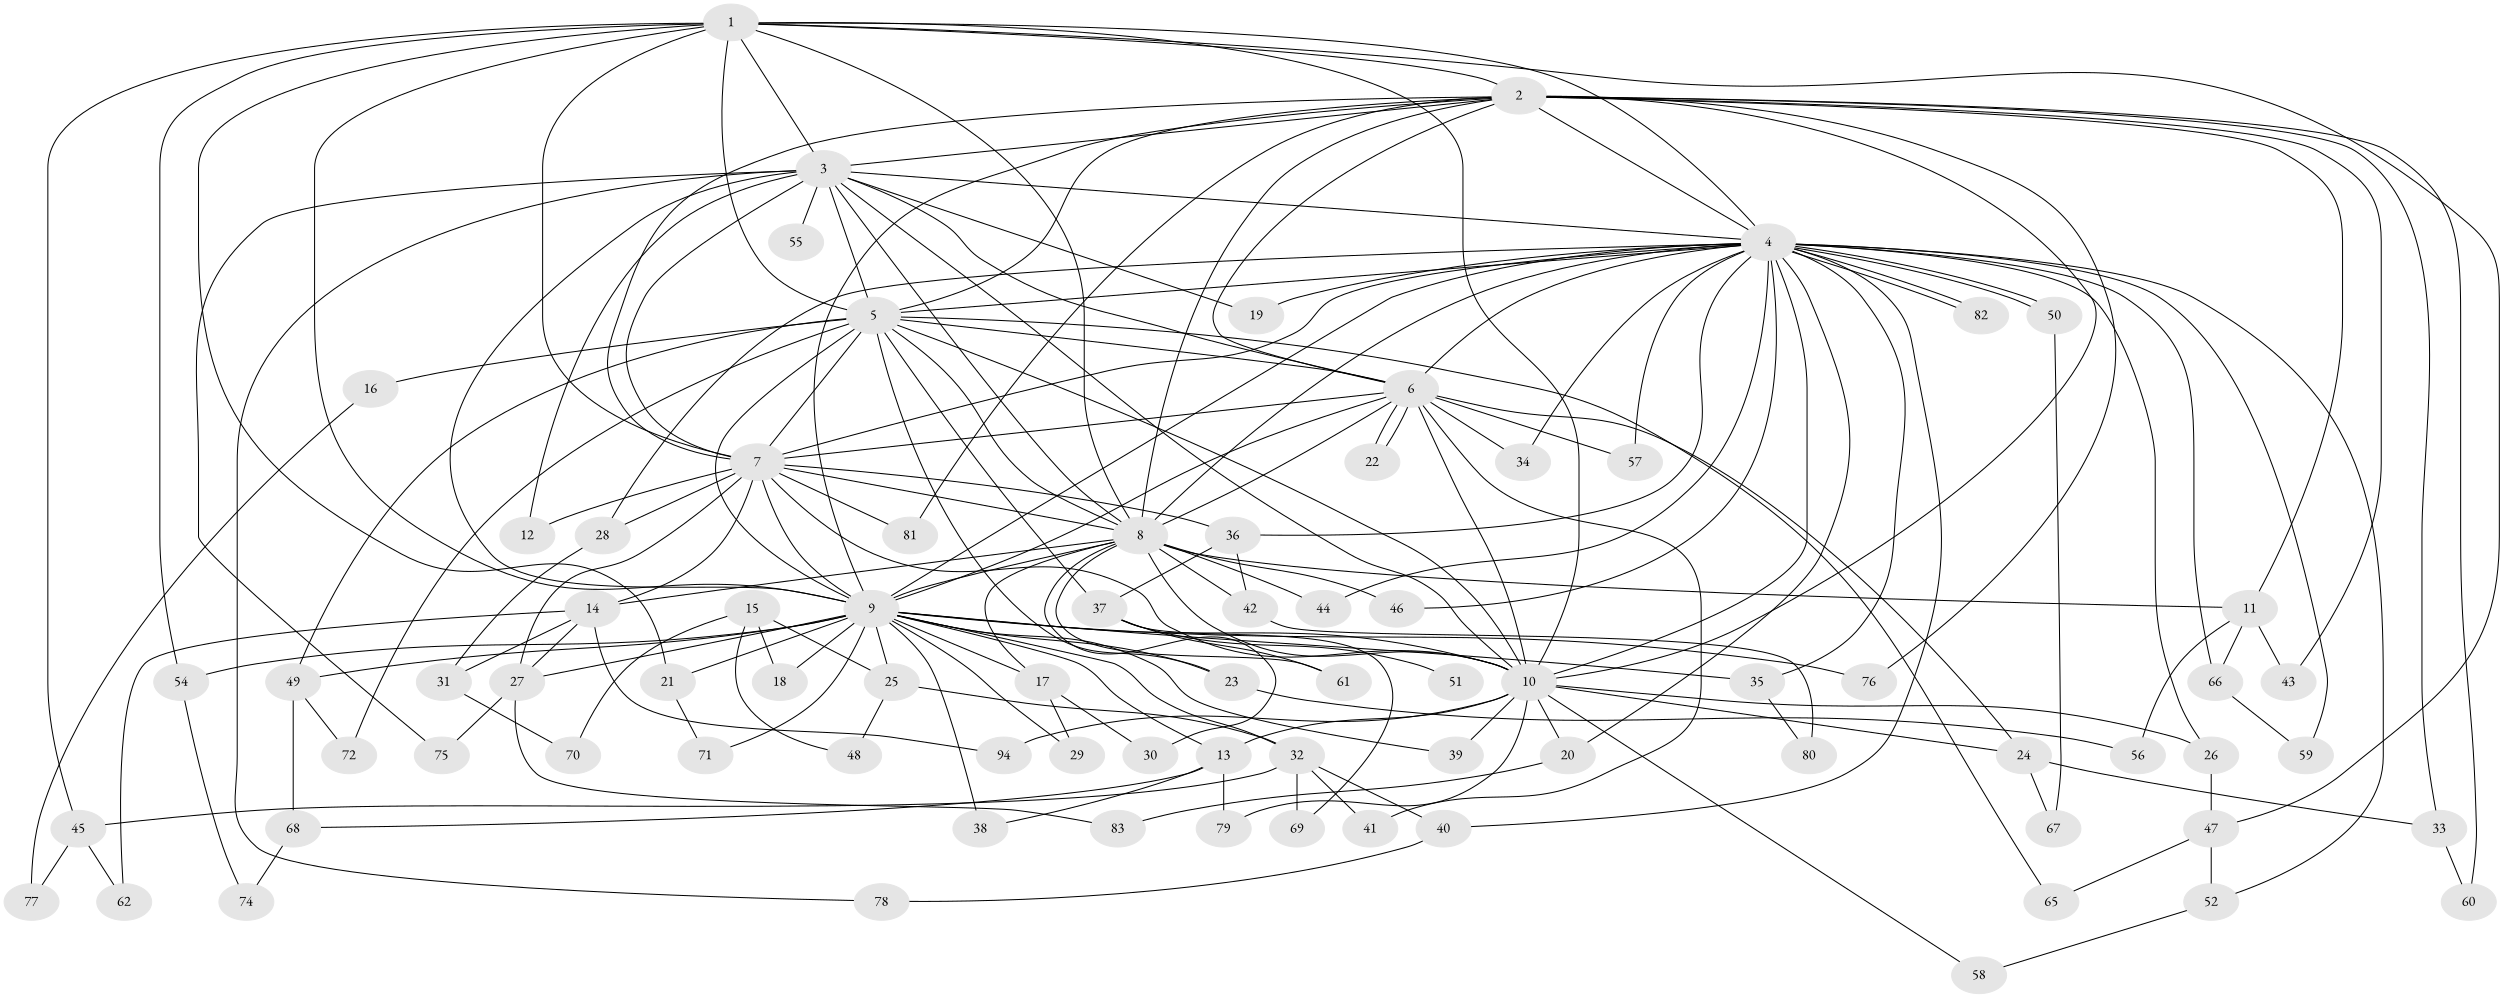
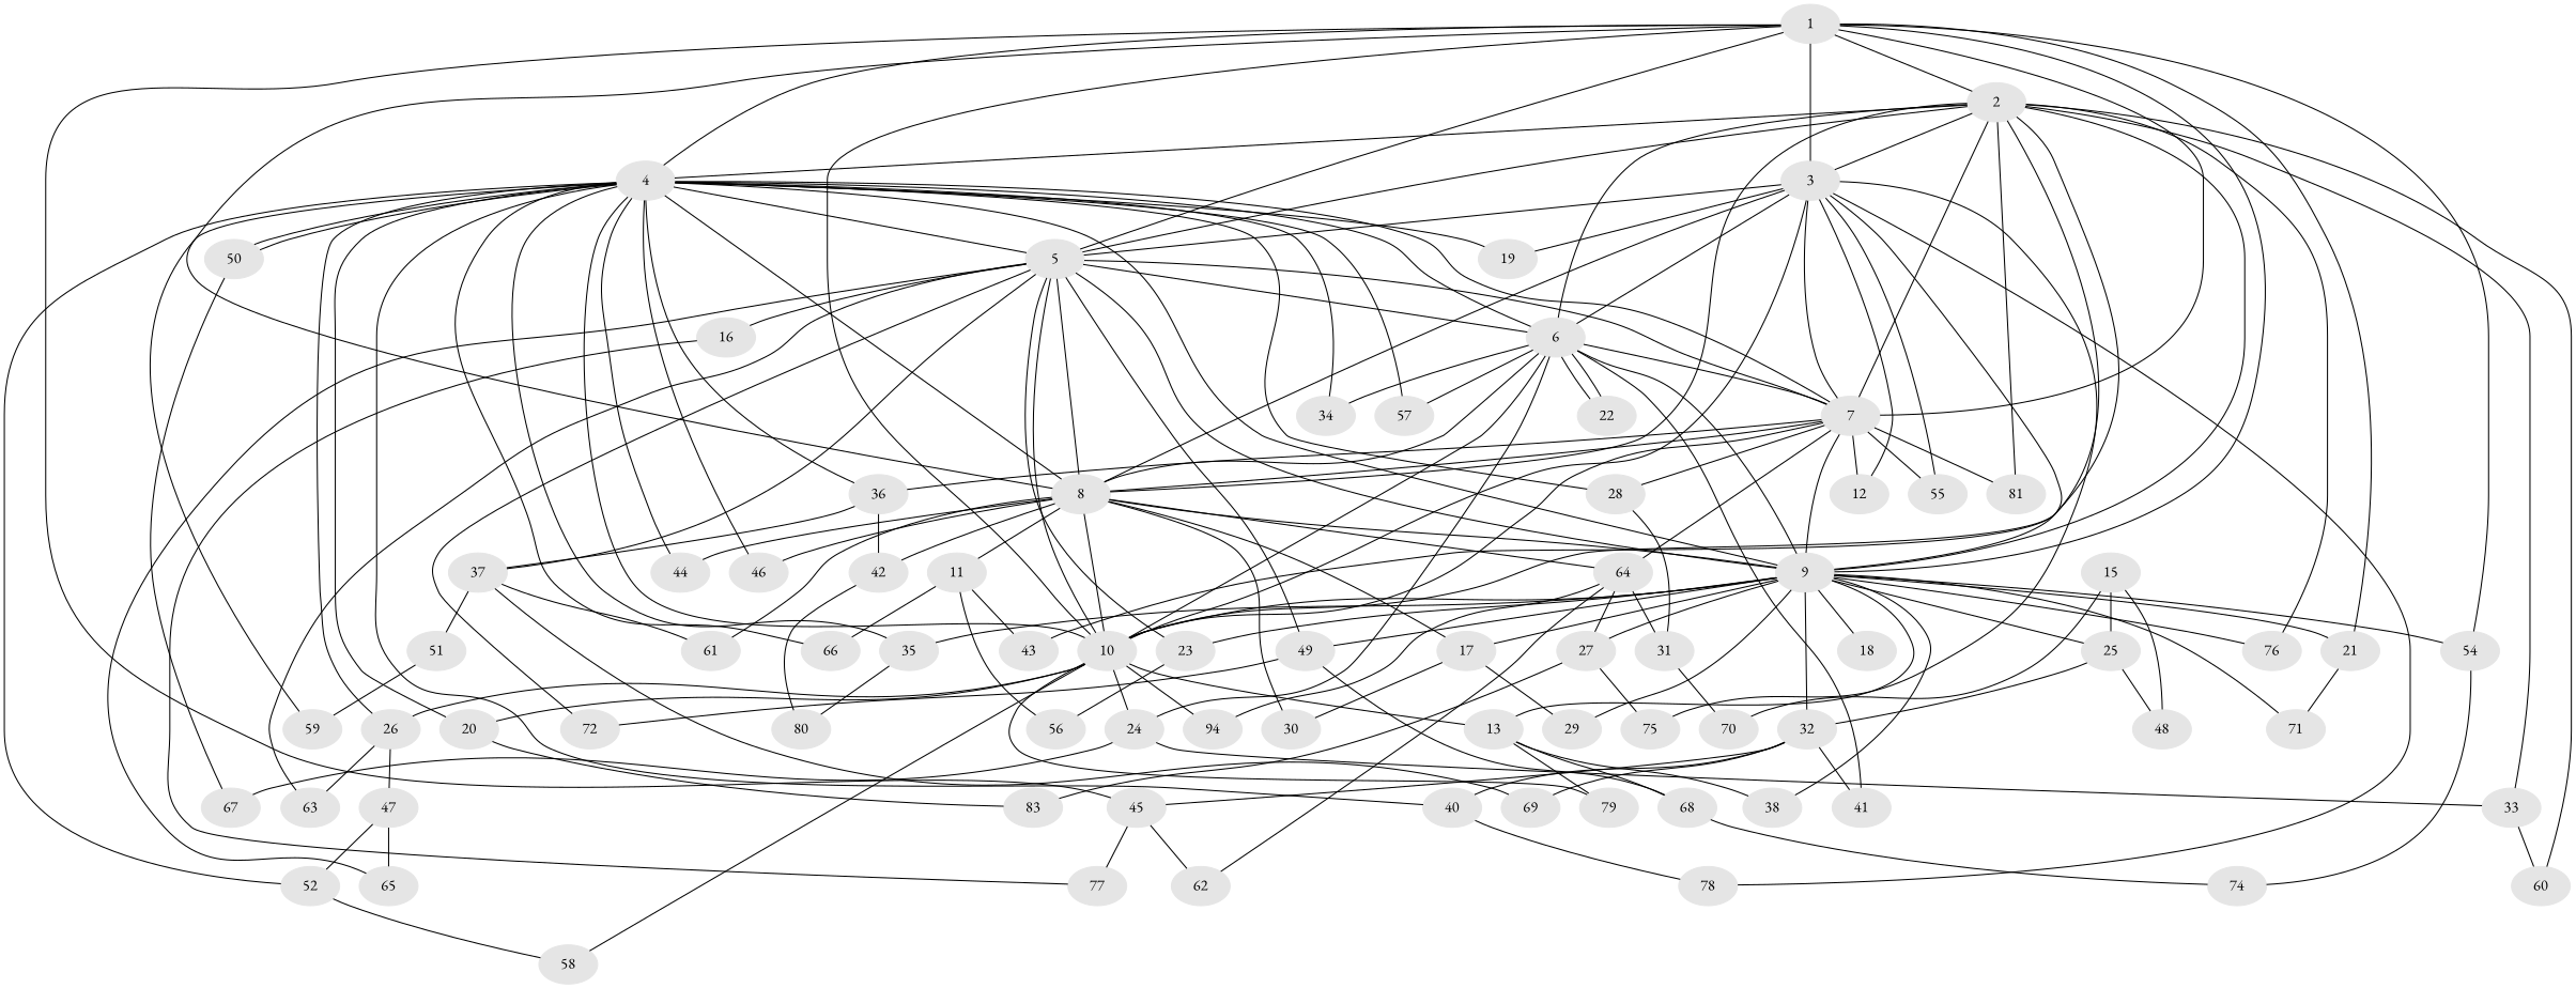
  graph {
    fontname="EB Garamond"
    node [color=gray90 fontname="EB Garamond" style=filled]
    edge [fontname="EB Garamond"]
    1
    2
    3
    4
    5
    7
    8
    9
    10
    21
    45
    47
    54
    6
    11
    33
    43
    60
    76
    81
    12
    19
    55
    75
    78
    20
    26
    28
    34
    35
    36
    40
    44
    46
    50
    52
    57
    59
    66
-   82
    16
    23
    37
    49
+   63
    65
    72
    22
    24
    41
-   14
+   14 [label=64]
    17
    30
    42
    61
    13
    18
    25
    27
    29
    32
    38
-   39
    71
    58
    n66 [label=94]
    79
    62
    77
    74
    56
    51
    n73 [label=83]
    31
    80
    67
    69
    68
    15
    48
    70
    1 -- 2
    1 -- 3
    1 -- 4
    1 -- 5
    1 -- 7
    1 -- 8
    1 -- 9
    1 -- 10
    1 -- 21
    1 -- 45
-   1 -- 47
    1 -- 54
    2 -- 3
    2 -- 4
    2 -- 5
    2 -- 7
    2 -- 8
    2 -- 9
    2 -- 10
    2 -- 6
-   2 -- 11
    2 -- 33
    2 -- 43
    2 -- 60
    2 -- 76
    2 -- 81
-   3 -- 4
    3 -- 5
    3 -- 7
    3 -- 8
    3 -- 9
    3 -- 10
    3 -- 6
    3 -- 12
    3 -- 19
    3 -- 55
    3 -- 75
    3 -- 78
    4 -- 5
    4 -- 7
    4 -- 8
    4 -- 9
    4 -- 10
    4 -- 6
    4 -- 19
    4 -- 20
    4 -- 26
    4 -- 28
    4 -- 34
    4 -- 35
    4 -- 36
    4 -- 40
    4 -- 44
    4 -- 46
    4 -- 50
    4 -- 50
    4 -- 52
    4 -- 57
    4 -- 59
    4 -- 66
-   4 -- 82
-   4 -- 82
    5 -- 7
    5 -- 8
    5 -- 9
    5 -- 10
    5 -- 6
    5 -- 16
    5 -- 23
    5 -- 37
    5 -- 49
+   5 -- 63
    5 -- 65
    5 -- 72
    7 -- 8
    7 -- 9
    7 -- 10
    7 -- 81
    7 -- 12
-   7 -- 27
+   7 -- 55
    7 -- 28
    7 -- 36
    7 -- 14
    8 -- 9
    8 -- 10
    8 -- 11
    8 -- 44
    8 -- 46
    8 -- 14
    8 -- 17
    8 -- 30
    8 -- 42
    8 -- 61
    9 -- 10
    9 -- 21
    9 -- 54
    9 -- 76
    9 -- 35
    9 -- 23
    9 -- 49
    9 -- 17
    9 -- 13
    9 -- 18
    9 -- 25
    9 -- 27
    9 -- 29
    9 -- 32
    9 -- 38
-   9 -- 39
    9 -- 71
    10 -- 20
    10 -- 26
    10 -- 24
    10 -- 13
-   10 -- 39
    10 -- 58
    10 -- n66
    10 -- 79
    21 -- 71
    45 -- 62
    45 -- 77
    47 -- 52
    47 -- 65
    54 -- 74
    6 -- 7
    6 -- 8
    6 -- 9
    6 -- 10
    6 -- 34
    6 -- 57
    6 -- 22
    6 -- 22
    6 -- 24
    6 -- 41
    11 -- 43
    11 -- 66
    11 -- 56
    33 -- 60
    20 -- n73
    26 -- 47
+   26 -- 63
    28 -- 31
    35 -- 80
    36 -- 37
    36 -- 42
    40 -- 78
    50 -- 67
    52 -- 58
    16 -- 77
    23 -- 56
    37 -- 61
    37 -- 51
    37 -- 69
    49 -- 72
    49 -- 68
    24 -- 33
    24 -- 67
    14 -- 27
    14 -- n66
    14 -- 62
    14 -- 31
    17 -- 30
    17 -- 29
    42 -- 80
    13 -- 38
    13 -- 79
    13 -- 68
    25 -- 32
    25 -- 48
    27 -- 75
    27 -- n73
    32 -- 45
    32 -- 40
    32 -- 41
    32 -- 69
-   66 -- 59
+   51 -- 59
    31 -- 70
    68 -- 74
-   15 -- 18
    15 -- 25
    15 -- 48
    15 -- 70
  }
